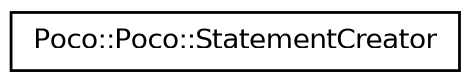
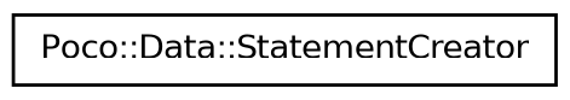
  digraph {
    rankdir=LR
-   n1 [color=black fillcolor=white fontname=Helvetica fontsize=10 height=0.2 label="Poco::Poco::StatementCreator" shape=record style=filled width=0.4]
+   n1 [color=black fillcolor=white fontname=Helvetica fontsize=10 height=0.2 label="Poco::Data::StatementCreator" shape=record style=filled width=0.4]
  }
